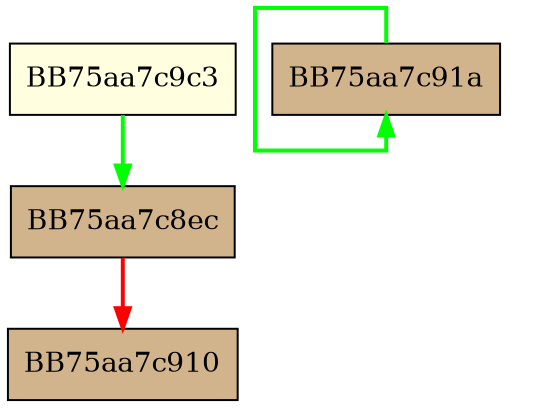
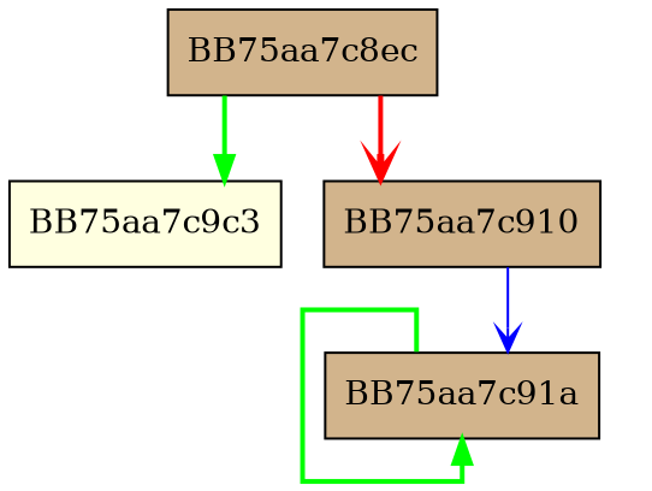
  digraph {
    splines=ortho
    node [fillcolor=tan shape=box style=filled]
    edge [arrowhead=normal color=green style=bold]
    BB75aa7c9c3 [fillcolor=lightyellow]
    BB75aa7c8ec
    BB75aa7c910
    BB75aa7c91a
-   BB75aa7c9c3 -> BB75aa7c8ec
-   BB75aa7c8ec -> BB75aa7c910 [color=red]
+   BB75aa7c8ec -> BB75aa7c9c3
+   BB75aa7c8ec -> BB75aa7c910 [arrowhead=vee color=red]
+   BB75aa7c910 -> BB75aa7c91a [arrowhead=vee color=blue style=solid]
    BB75aa7c91a -> BB75aa7c91a
  }
